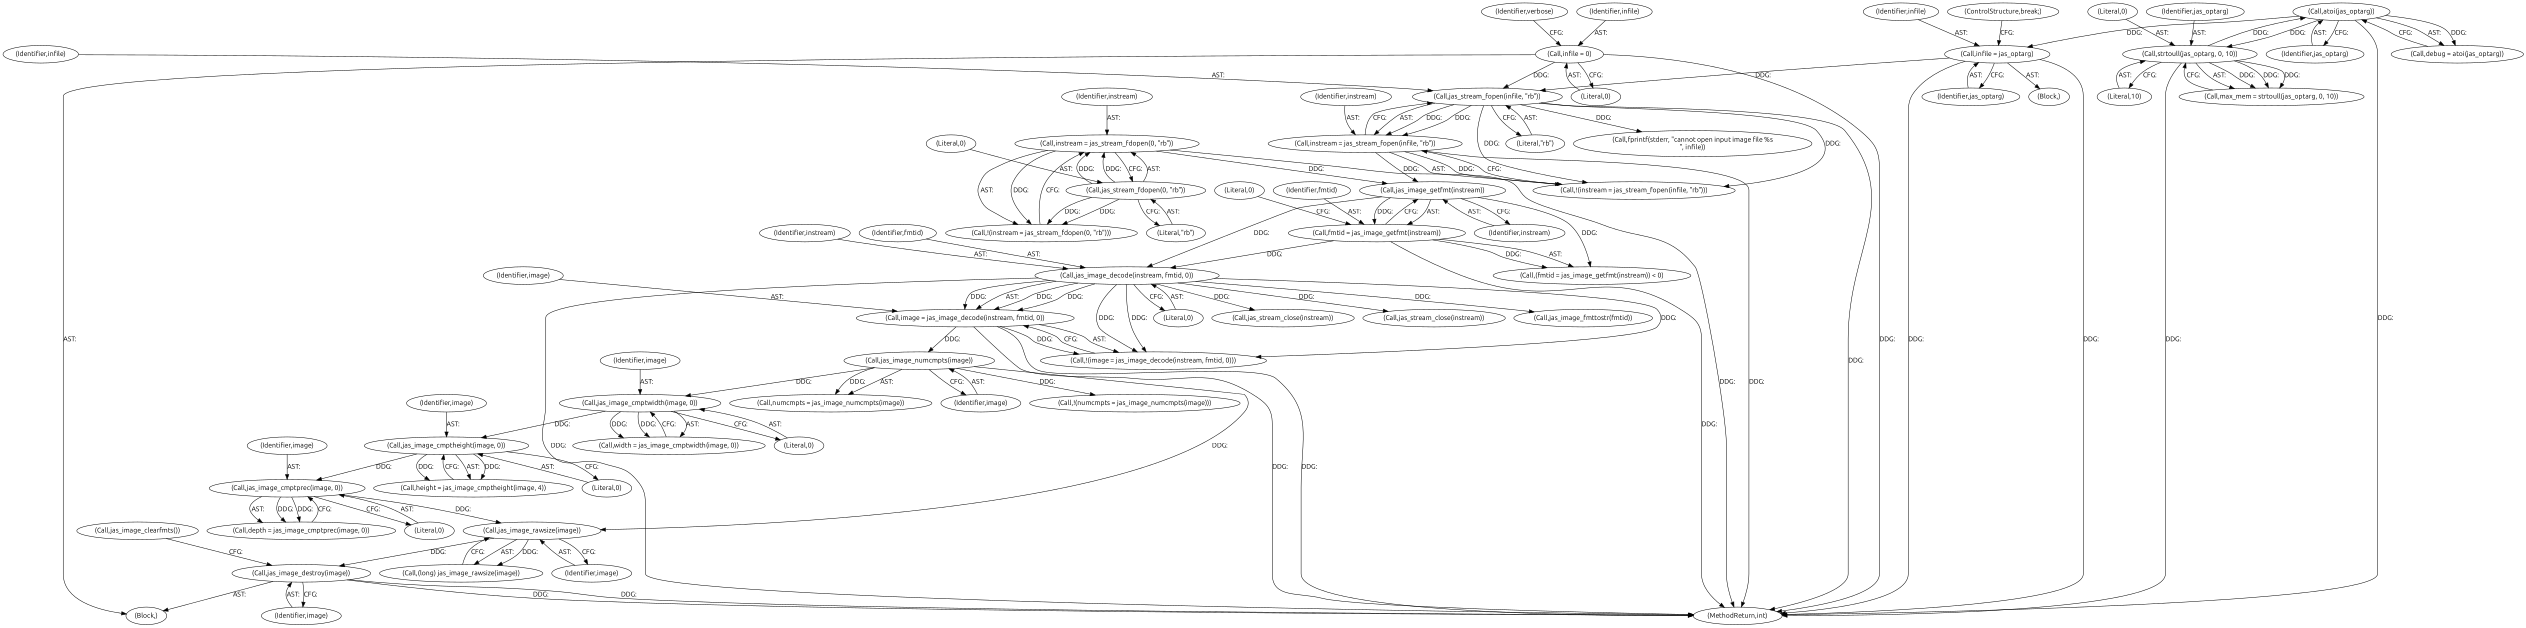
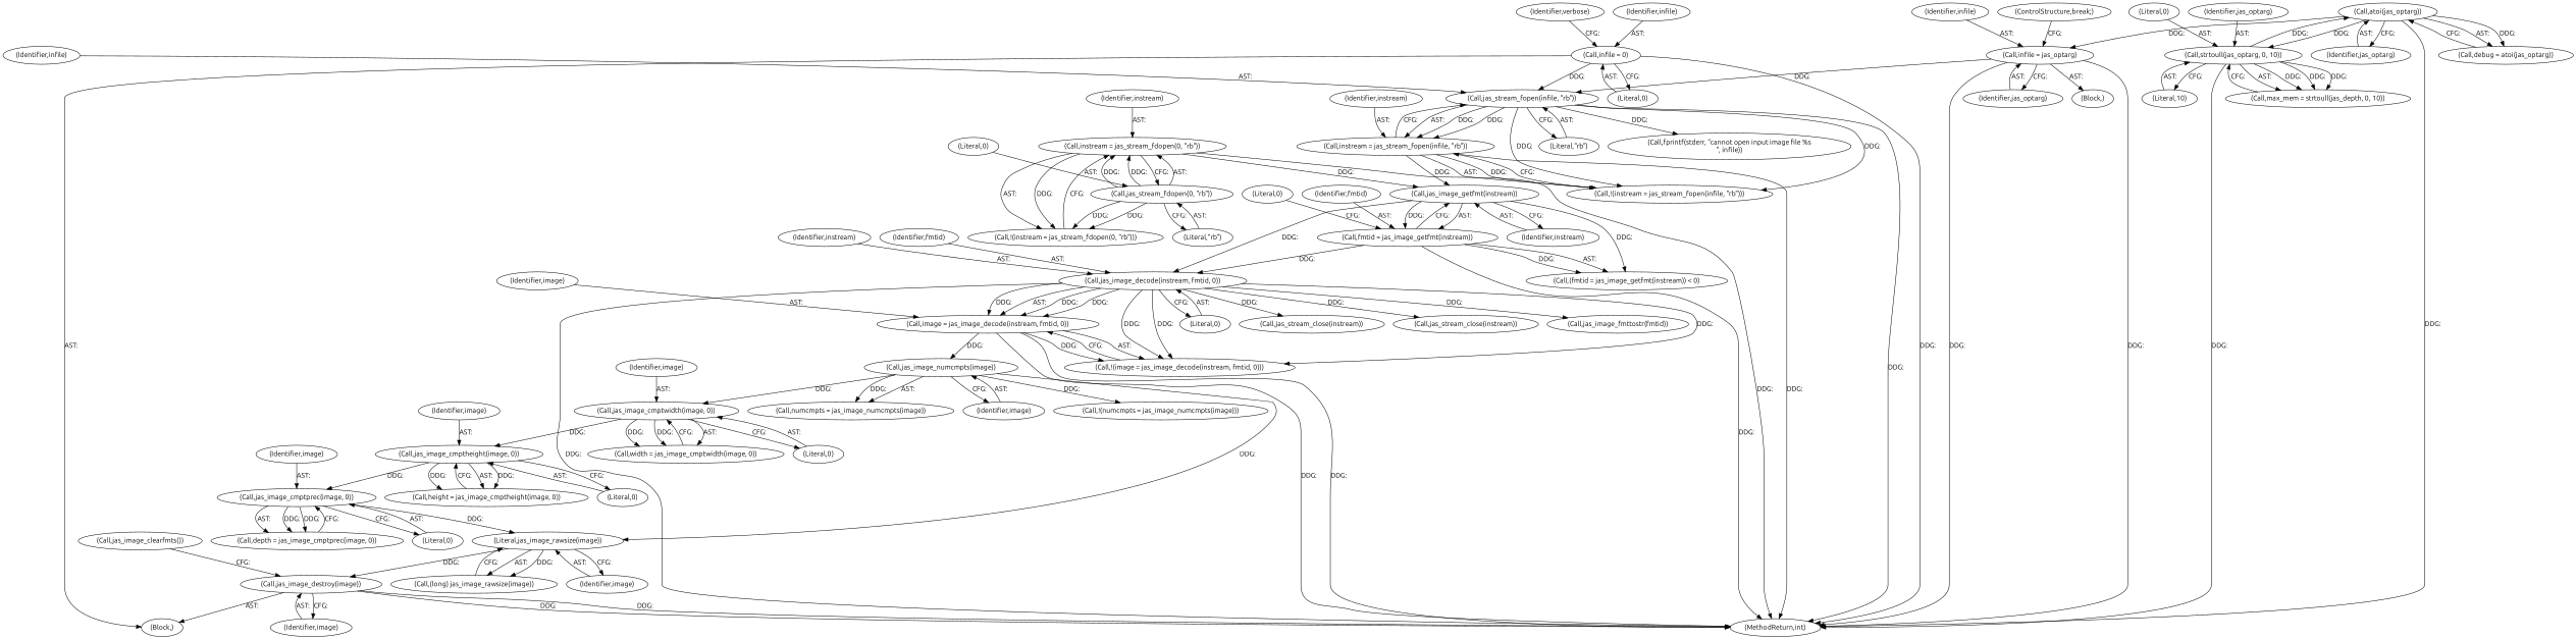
  digraph {
    fontname=Ubuntu
    node [fontname=Ubuntu]
    edge [fontname=Ubuntu]
    n1 [label="(Call,jas_image_destroy(image))"]
    n2 [label="(Identifier,image)"]
    n3 [label="(Block,)"]
    n4 [label="(MethodReturn,int)"]
-   n5 [label="(Call,jas_image_rawsize(image))"]
+   n5 [label="(Literal,jas_image_rawsize(image))"]
    n6 [label="(Call,(long) jas_image_rawsize(image))"]
    n7 [label="(Identifier,image)"]
    n8 [label="(Call,jas_image_numcmpts(image))"]
    n9 [label="(Call,jas_image_cmptwidth(image, 0))"]
    n10 [label="(Call,numcmpts = jas_image_numcmpts(image))"]
    n11 [label="(Identifier,image)"]
    n12 [label="(Call,!(numcmpts = jas_image_numcmpts(image)))"]
    n13 [label="(Call,jas_image_cmptheight(image, 0))"]
    n14 [label="(Literal,0)"]
    n15 [label="(Call,width = jas_image_cmptwidth(image, 0))"]
    n16 [label="(Call,image = jas_image_decode(instream, fmtid, 0))"]
    n17 [label="(Call,!(image = jas_image_decode(instream, fmtid, 0)))"]
    n18 [label="(Call,jas_image_decode(instream, fmtid, 0))"]
    n19 [label="(Literal,0)"]
    n20 [label="(Call,jas_stream_close(instream))"]
    n21 [label="(Call,jas_stream_close(instream))"]
    n22 [label="(Call,jas_image_fmttostr(fmtid))"]
    n23 [label="(Call,jas_image_getfmt(instream))"]
    n24 [label="(Call,fmtid = jas_image_getfmt(instream))"]
    n25 [label="(Call,(fmtid = jas_image_getfmt(instream)) < 0)"]
    n26 [label="(Identifier,instream)"]
    n27 [label="(Call,instream = jas_stream_fdopen(0, \"rb\"))"]
    n28 [label="(Call,jas_stream_fdopen(0, \"rb\"))"]
    n29 [label="(Call,!(instream = jas_stream_fdopen(0, \"rb\")))"]
    n30 [label="(Literal,\"rb\")"]
    n31 [label="(Call,instream = jas_stream_fopen(infile, \"rb\"))"]
    n32 [label="(Call,jas_stream_fopen(infile, \"rb\"))"]
    n33 [label="(Call,!(instream = jas_stream_fopen(infile, \"rb\")))"]
    n34 [label="(Literal,\"rb\")"]
    n35 [label="(Call,fprintf(stderr, \"cannot open input image file %s\n\", infile))"]
    n36 [label="(Call,infile = 0)"]
    n37 [label="(Literal,0)"]
    n38 [label="(Call,infile = jas_optarg)"]
    n39 [label="(Identifier,jas_optarg)"]
    n40 [label="(Block,)"]
    n41 [label="(Call,strtoull(jas_optarg, 0, 10))"]
    n42 [label="(Call,atoi(jas_optarg))"]
-   n43 [label="(Call,max_mem = strtoull(jas_optarg, 0, 10))"]
+   n43 [label="(Call,max_mem = strtoull(jas_depth, 0, 10))"]
    n44 [label="(Literal,10)"]
    n45 [label="(Call,debug = atoi(jas_optarg))"]
    n46 [label="(Identifier,jas_optarg)"]
    n47 [label="(Call,jas_image_cmptprec(image, 0))"]
    n48 [label="(Call,depth = jas_image_cmptprec(image, 0))"]
    n49 [label="(Literal,0)"]
-   n50 [label="(Call,height = jas_image_cmptheight(image, 4))"]
+   n50 [label="(Call,height = jas_image_cmptheight(image, 0))"]
    n51 [label="(Literal,0)"]
    n52 [label="(Literal,0)"]
    n53 [label="(Identifier,fmtid)"]
    n54 [label="(Literal,0)"]
    n55 [label="(Literal,0)"]
    n56 [label="(Identifier,image)"]
    n57 [label="(ControlStructure,break;)"]
    n58 [label="(Identifier,instream)"]
    n59 [label="(Call,jas_image_clearfmts())"]
    n60 [label="(Identifier,instream)"]
    n61 [label="(Identifier,instream)"]
    n62 [label="(Identifier,infile)"]
    n63 [label="(Identifier,image)"]
    n64 [label="(Identifier,infile)"]
    n65 [label="(Identifier,fmtid)"]
    n66 [label="(Identifier,image)"]
    n67 [label="(Identifier,image)"]
    n68 [label="(Identifier,infile)"]
    n69 [label="(Identifier,jas_optarg)"]
    n70 [label="(Identifier,verbose)"]
    n1 -> n2 [label="CFG: "]
    n1 -> n3 [label="AST: "]
    n1 -> n4 [label="DDG: "]
    n1 -> n4 [label="DDG: "]
    n2 -> n1 [label="AST: "]
    n5 -> n1 [label="DDG: "]
    n5 -> n6 [label="AST: "]
    n5 -> n6 [label="DDG: "]
    n5 -> n7 [label="CFG: "]
    n6 -> n5 [label="CFG: "]
    n7 -> n5 [label="AST: "]
    n8 -> n5 [label="DDG: "]
    n8 -> n9 [label="DDG: "]
    n8 -> n10 [label="AST: "]
    n8 -> n10 [label="DDG: "]
    n8 -> n11 [label="CFG: "]
    n8 -> n12 [label="DDG: "]
    n9 -> n13 [label="DDG: "]
    n9 -> n14 [label="CFG: "]
    n9 -> n15 [label="AST: "]
    n9 -> n15 [label="DDG: "]
    n9 -> n15 [label="DDG: "]
    n11 -> n8 [label="AST: "]
    n13 -> n47 [label="DDG: "]
    n13 -> n50 [label="AST: "]
    n13 -> n50 [label="DDG: "]
    n13 -> n50 [label="DDG: "]
    n13 -> n51 [label="CFG: "]
    n14 -> n9 [label="AST: "]
    n15 -> n9 [label="CFG: "]
    n16 -> n4 [label="DDG: "]
    n16 -> n4 [label="DDG: "]
    n16 -> n8 [label="DDG: "]
    n16 -> n17 [label="AST: "]
    n16 -> n17 [label="DDG: "]
    n17 -> n16 [label="CFG: "]
    n18 -> n4 [label="DDG: "]
    n18 -> n16 [label="AST: "]
    n18 -> n16 [label="DDG: "]
    n18 -> n16 [label="DDG: "]
    n18 -> n16 [label="DDG: "]
    n18 -> n17 [label="DDG: "]
    n18 -> n17 [label="DDG: "]
    n18 -> n17 [label="DDG: "]
    n18 -> n19 [label="CFG: "]
    n18 -> n20 [label="DDG: "]
    n18 -> n21 [label="DDG: "]
    n18 -> n22 [label="DDG: "]
    n19 -> n18 [label="AST: "]
    n23 -> n18 [label="DDG: "]
    n23 -> n24 [label="AST: "]
    n23 -> n24 [label="DDG: "]
    n23 -> n25 [label="DDG: "]
    n23 -> n26 [label="CFG: "]
    n24 -> n4 [label="DDG: "]
    n24 -> n18 [label="DDG: "]
    n24 -> n23 [label="CFG: "]
    n24 -> n25 [label="AST: "]
    n24 -> n25 [label="DDG: "]
    n26 -> n23 [label="AST: "]
    n27 -> n4 [label="DDG: "]
    n27 -> n23 [label="DDG: "]
    n27 -> n28 [label="CFG: "]
    n27 -> n29 [label="AST: "]
    n27 -> n29 [label="DDG: "]
    n28 -> n27 [label="AST: "]
    n28 -> n27 [label="DDG: "]
    n28 -> n27 [label="DDG: "]
    n28 -> n29 [label="DDG: "]
    n28 -> n29 [label="DDG: "]
    n28 -> n30 [label="CFG: "]
    n29 -> n27 [label="CFG: "]
    n30 -> n28 [label="AST: "]
    n31 -> n4 [label="DDG: "]
    n31 -> n23 [label="DDG: "]
    n31 -> n32 [label="CFG: "]
    n31 -> n33 [label="AST: "]
    n31 -> n33 [label="DDG: "]
    n32 -> n4 [label="DDG: "]
    n32 -> n31 [label="AST: "]
    n32 -> n31 [label="DDG: "]
    n32 -> n31 [label="DDG: "]
    n32 -> n33 [label="DDG: "]
    n32 -> n33 [label="DDG: "]
    n32 -> n34 [label="CFG: "]
    n32 -> n35 [label="DDG: "]
    n33 -> n31 [label="CFG: "]
    n34 -> n32 [label="AST: "]
    n36 -> n3 [label="AST: "]
    n36 -> n4 [label="DDG: "]
    n36 -> n32 [label="DDG: "]
    n36 -> n37 [label="CFG: "]
    n37 -> n36 [label="AST: "]
    n38 -> n4 [label="DDG: "]
    n38 -> n4 [label="DDG: "]
    n38 -> n32 [label="DDG: "]
    n38 -> n39 [label="CFG: "]
    n38 -> n40 [label="AST: "]
    n39 -> n38 [label="AST: "]
    n41 -> n4 [label="DDG: "]
    n41 -> n42 [label="DDG: "]
    n41 -> n43 [label="AST: "]
    n41 -> n43 [label="DDG: "]
    n41 -> n43 [label="DDG: "]
    n41 -> n43 [label="DDG: "]
    n41 -> n44 [label="CFG: "]
    n42 -> n4 [label="DDG: "]
    n42 -> n38 [label="DDG: "]
    n42 -> n41 [label="DDG: "]
    n42 -> n45 [label="AST: "]
    n42 -> n45 [label="DDG: "]
    n42 -> n46 [label="CFG: "]
    n43 -> n41 [label="CFG: "]
    n44 -> n41 [label="AST: "]
    n45 -> n42 [label="CFG: "]
    n46 -> n42 [label="AST: "]
    n47 -> n5 [label="DDG: "]
    n47 -> n48 [label="AST: "]
    n47 -> n48 [label="DDG: "]
    n47 -> n48 [label="DDG: "]
    n47 -> n49 [label="CFG: "]
    n48 -> n47 [label="CFG: "]
    n49 -> n47 [label="AST: "]
    n50 -> n13 [label="CFG: "]
    n51 -> n13 [label="AST: "]
    n52 -> n28 [label="AST: "]
    n53 -> n18 [label="AST: "]
    n54 -> n41 [label="AST: "]
    n55 -> n24 [label="CFG: "]
    n56 -> n13 [label="AST: "]
    n57 -> n38 [label="CFG: "]
    n58 -> n27 [label="AST: "]
    n59 -> n1 [label="CFG: "]
    n60 -> n31 [label="AST: "]
    n61 -> n18 [label="AST: "]
    n62 -> n38 [label="AST: "]
    n63 -> n16 [label="AST: "]
    n64 -> n32 [label="AST: "]
    n65 -> n24 [label="AST: "]
    n66 -> n9 [label="AST: "]
    n67 -> n47 [label="AST: "]
    n68 -> n36 [label="AST: "]
    n69 -> n41 [label="AST: "]
    n70 -> n36 [label="CFG: "]
  }
